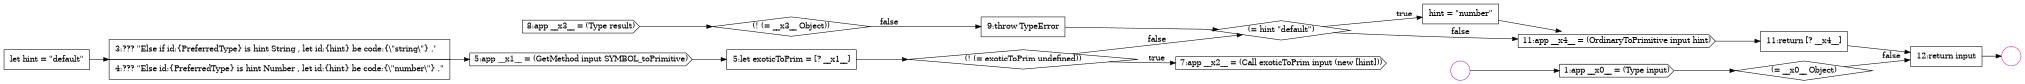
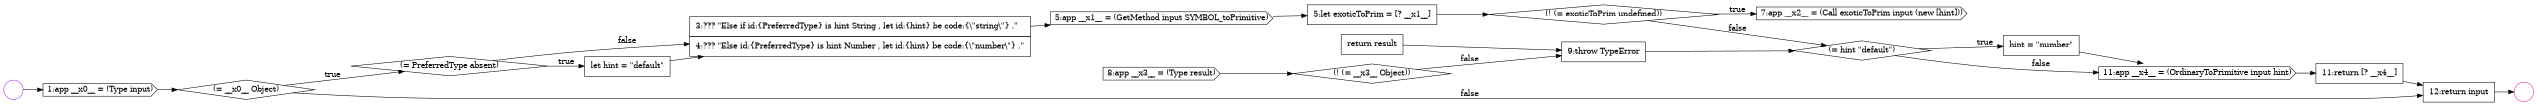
  digraph {
    rankdir=LR
    node [color=black fillcolor=white shape=none style=filled]
    edge [color=black]
    n1 [label=<<font color="black">8:app __x3__ = (Type result)</font>> shape=cds]
    n2 [label=<<font color="black">(! (= __x3__ Object))</font>> shape=diamond]
+   n3 [label=<<font color="black">(= PreferredType absent)</font>> shape=diamond]
    n4 [label=<<font color="black">     <table border="0" cellborder="1" cellspacing="0" cellpadding="10">       <tr><td align="left">3:??? &quot;Else if id:{PreferredType} is hint String , let id:{hint} be code:{\&quot;string\&quot;} .&quot;</td></tr>       <tr><td align="left">4:??? &quot;Else id:{PreferredType} is hint Number , let id:{hint} be code:{\&quot;number\&quot;} .&quot;</td></tr>     </table>   </font>> margin=0]
    n5 [label=<<font color="black">     <table border="0" cellborder="1" cellspacing="0" cellpadding="10">       <tr><td align="left">let hint = &quot;default&quot;</td></tr>     </table>   </font>> margin=0]
    n6 [label=<<font color="black">5:app __x1__ = (GetMethod input SYMBOL_toPrimitive)</font>> shape=cds]
    n7 [label=<<font color="black">     <table border="0" cellborder="1" cellspacing="0" cellpadding="10">       <tr><td align="left">11:return [? __x4__]</td></tr>     </table>   </font>> margin=0]
    n8 [label=<<font color="black">     <table border="0" cellborder="1" cellspacing="0" cellpadding="10">       <tr><td align="left">12:return input</td></tr>     </table>   </font>> margin=0]
    n9 [color=deeppink label=" " shape=circle]
    n10 [label=<<font color="black">     <table border="0" cellborder="1" cellspacing="0" cellpadding="10">       <tr><td align="left">9:throw TypeError</td></tr>     </table>   </font>> margin=0]
    n11 [label=<<font color="black">(= hint &quot;default&quot;)</font>> shape=diamond]
    n12 [label=<<font color="black">     <table border="0" cellborder="1" cellspacing="0" cellpadding="10">       <tr><td align="left">hint = &quot;number&quot;</td></tr>     </table>   </font>> margin=0]
    n13 [label=<<font color="black">11:app __x4__ = (OrdinaryToPrimitive input hint)</font>> shape=cds]
    n14 [label=<<font color="black">7:app __x2__ = (Call exoticToPrim input (new [hint]))</font>> shape=cds]
+   n15 [label=<<font color="black">     <table border="0" cellborder="1" cellspacing="0" cellpadding="10">       <tr><td align="left">return result</td></tr>     </table>   </font>> margin=0]
    n16 [label=<<font color="black">     <table border="0" cellborder="1" cellspacing="0" cellpadding="10">       <tr><td align="left">5:let exoticToPrim = [? __x1__]</td></tr>     </table>   </font>> margin=0]
    n17 [label=<<font color="black">(! (= exoticToPrim undefined))</font>> shape=diamond]
    n18 [color=purple label=" " shape=circle]
    n19 [label=<<font color="black">1:app __x0__ = (Type input)</font>> shape=cds]
    n20 [label=<<font color="black">(= __x0__ Object)</font>> shape=diamond]
    n1 -> n2
    n2 -> n10 [label=<<font color="black">false</font>>]
+   n3 -> n4 [label=<<font color="black">false</font>>]
+   n3 -> n5 [label=<<font color="black">true</font>>]
    n4 -> n6
    n5 -> n4
    n6 -> n16
    n7 -> n8
    n8 -> n9
    n10 -> n11
    n11 -> n12 [label=<<font color="black">true</font>>]
    n11 -> n13 [label=<<font color="black">false</font>>]
    n12 -> n13
    n13 -> n7
+   n15 -> n10
    n16 -> n17
    n17 -> n11 [label=<<font color="black">false</font>>]
    n17 -> n14 [label=<<font color="black">true</font>>]
    n18 -> n19
    n19 -> n20
+   n20 -> n3 [label=<<font color="black">true</font>>]
    n20 -> n8 [label=<<font color="black">false</font>>]
  }
